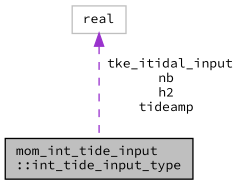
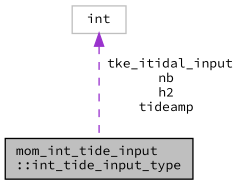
  digraph {
    fontname="Source Code Pro"
    node [fontname="Source Code Pro" fontsize=10 shape=record style=filled]
    n1 [color=black fillcolor=grey75 fontcolor=black height=0.2 label="mom_int_tide_input\l::int_tide_input_type" width=0.4]
-   n2 [color=grey75 fillcolor=white height=0.2 label=real width=0.4]
+   n2 [color=grey75 fillcolor=white height=0.2 label=int width=0.4]
    n2 -> n1 [color=darkorchid3 dir=back fontname="Source Code Pro" fontsize=10 label=" tke_itidal_input\nnb\nh2\ntideamp" labelfontname=Helvetica labelfontsize=10 style=dashed]
  }
